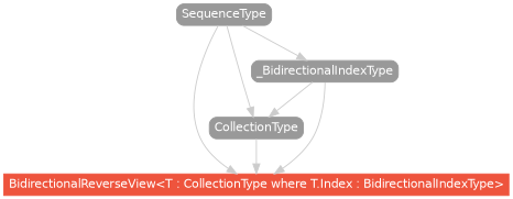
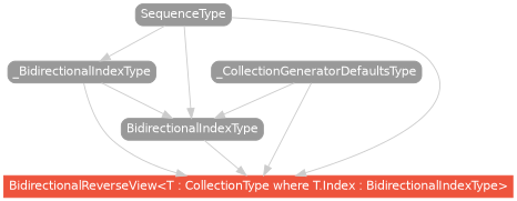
  strict digraph {
    node [color="#999999" fillcolor="#999999" fontcolor=white fontname=Helvetica fontsize=12 margin="0.07,0.05" shape=box style="filled,rounded"]
    edge [color="#cccccc"]
    "BidirectionalReverseView<T : CollectionType where T.Index : BidirectionalIndexType>" [color="#ee543d" fillcolor="#ee543d" height=0.3 style=filled]
-   CollectionType [height=0.3]
+   CollectionType [height=0.3 label=BidirectionalIndexType]
    SequenceType [height=0.3]
    n4 [height=0.3 label=_BidirectionalIndexType]
+   _CollectionGeneratorDefaultsType [height=0.3]
    subgraph sub_1 {
      rank=max
      "BidirectionalReverseView<T : CollectionType where T.Index : BidirectionalIndexType>"
    }
    CollectionType -> "BidirectionalReverseView<T : CollectionType where T.Index : BidirectionalIndexType>"
    SequenceType -> "BidirectionalReverseView<T : CollectionType where T.Index : BidirectionalIndexType>"
    SequenceType -> CollectionType
    SequenceType -> n4
    n4 -> "BidirectionalReverseView<T : CollectionType where T.Index : BidirectionalIndexType>"
    n4 -> CollectionType
+   _CollectionGeneratorDefaultsType -> "BidirectionalReverseView<T : CollectionType where T.Index : BidirectionalIndexType>"
+   _CollectionGeneratorDefaultsType -> CollectionType
  }
